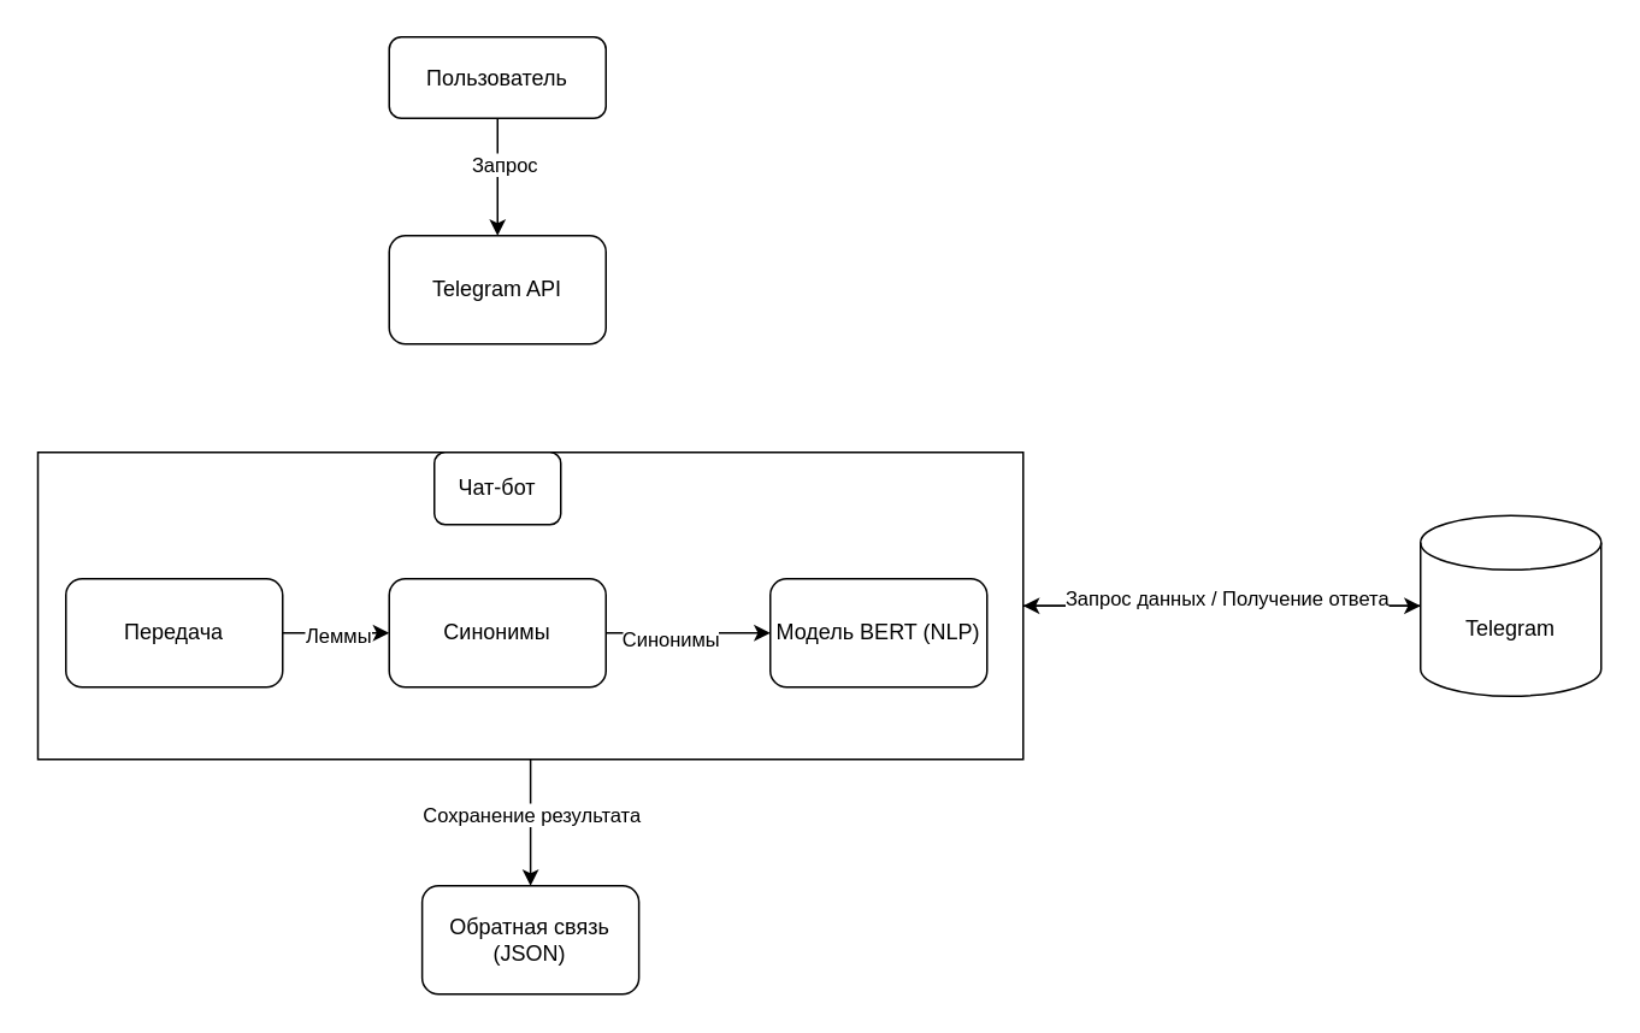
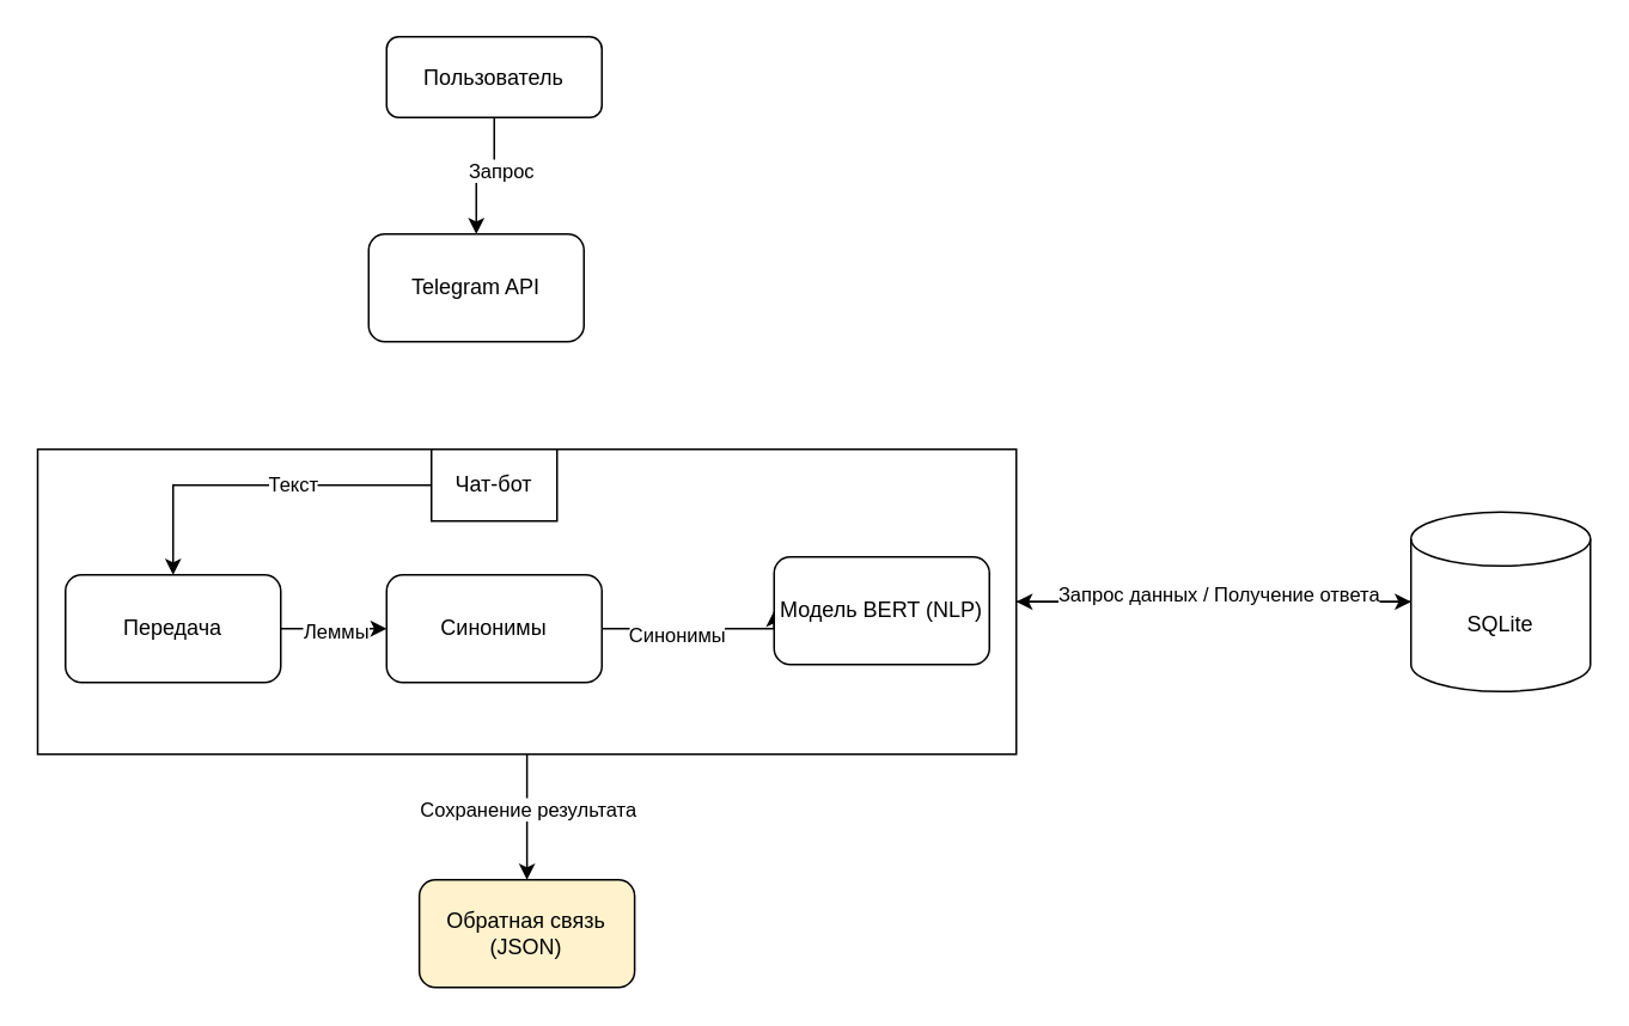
  <mxCell id="0" />
  <mxCell id="1" parent="0" />
  <mxCell id="2" style="edgeStyle=orthogonalEdgeStyle;rounded=0;orthogonalLoop=1;jettySize=auto;html=1;exitX=0.5;exitY=1;exitDx=0;exitDy=0;entryX=0.5;entryY=0;entryDx=0;entryDy=0;" edge="1" parent="1" source="4" target="5"><mxGeometry relative="1" as="geometry" /></mxCell>
  <mxCell id="3" value="Запрос" style="edgeLabel;html=1;align=center;verticalAlign=middle;resizable=0;points=[];" vertex="1" connectable="0" parent="2"><mxGeometry x="-0.24" y="3" relative="1" as="geometry"><mxPoint as="offset" /></mxGeometry></mxCell>
  <mxCell id="4" value="&lt;div&gt;Пользователь&lt;/div&gt;" style="rounded=1;whiteSpace=wrap;html=1;" vertex="1" parent="1"><mxGeometry x="215" y="20" width="120" height="45" as="geometry" /></mxCell>
- <mxCell id="5" value="Telegram API" style="rounded=1;whiteSpace=wrap;html=1;" vertex="1" parent="1"><mxGeometry x="215" y="130" width="120" height="60" as="geometry" /></mxCell>
+ <mxCell id="5" value="Telegram API" style="rounded=1;whiteSpace=wrap;html=1;" vertex="1" parent="1"><mxGeometry x="205" y="130" width="120" height="60" as="geometry" /></mxCell>
  <mxCell id="6" style="edgeStyle=orthogonalEdgeStyle;rounded=0;orthogonalLoop=1;jettySize=auto;html=1;exitX=0.5;exitY=1;exitDx=0;exitDy=0;entryX=0.5;entryY=0;entryDx=0;entryDy=0;" edge="1" parent="1" source="8" target="18"><mxGeometry relative="1" as="geometry" /></mxCell>
  <mxCell id="7" value="&lt;div&gt;Сохранение результата&lt;/div&gt;" style="edgeLabel;html=1;align=center;verticalAlign=middle;resizable=0;points=[];" vertex="1" connectable="0" parent="6"><mxGeometry x="-0.143" relative="1" as="geometry"><mxPoint as="offset" /></mxGeometry></mxCell>
  <mxCell id="8" value="" style="rounded=0;whiteSpace=wrap;html=1;" vertex="1" parent="1"><mxGeometry x="20.5" y="250" width="545.5" height="170" as="geometry" /></mxCell>
  <mxCell id="9" style="edgeStyle=orthogonalEdgeStyle;rounded=0;orthogonalLoop=1;jettySize=auto;html=1;exitX=1;exitY=0.5;exitDx=0;exitDy=0;entryX=0;entryY=0.5;entryDx=0;entryDy=0;" edge="1" parent="1" source="11" target="12"><mxGeometry relative="1" as="geometry"><Array as="points"><mxPoint x="346" y="350" /><mxPoint x="346" y="350" /></Array></mxGeometry></mxCell>
  <mxCell id="10" value="&lt;div&gt;Синонимы&lt;/div&gt;" style="edgeLabel;html=1;align=center;verticalAlign=middle;resizable=0;points=[];" vertex="1" connectable="0" parent="9"><mxGeometry x="-0.233" y="-3" relative="1" as="geometry"><mxPoint as="offset" /></mxGeometry></mxCell>
  <mxCell id="11" value="&lt;div&gt;Синонимы&lt;/div&gt;" style="rounded=1;whiteSpace=wrap;html=1;" vertex="1" parent="1"><mxGeometry x="215" y="320" width="120" height="60" as="geometry" /></mxCell>
- <mxCell id="12" value="&lt;div&gt;&lt;span style=&quot;background-color: transparent; color: light-dark(rgb(0, 0, 0), rgb(255, 255, 255));&quot;&gt;Модель&amp;nbsp;&lt;/span&gt;BERT (NLP)&lt;/div&gt;" style="rounded=1;whiteSpace=wrap;html=1;" vertex="1" parent="1"><mxGeometry x="426" y="320" width="120" height="60" as="geometry" /></mxCell>
+ <mxCell id="12" value="&lt;div&gt;&lt;span style=&quot;background-color: transparent; color: light-dark(rgb(0, 0, 0), rgb(255, 255, 255));&quot;&gt;Модель&amp;nbsp;&lt;/span&gt;BERT (NLP)&lt;/div&gt;" style="rounded=1;whiteSpace=wrap;html=1;" vertex="1" parent="1"><mxGeometry x="431" y="310" width="120" height="60" as="geometry" /></mxCell>
  <mxCell id="13" style="edgeStyle=orthogonalEdgeStyle;rounded=0;orthogonalLoop=1;jettySize=auto;html=1;exitX=1;exitY=0.5;exitDx=0;exitDy=0;entryX=0;entryY=0.5;entryDx=0;entryDy=0;" edge="1" parent="1" source="15" target="11"><mxGeometry relative="1" as="geometry" /></mxCell>
  <mxCell id="14" value="&lt;div&gt;Леммы&lt;/div&gt;" style="edgeLabel;html=1;align=center;verticalAlign=middle;resizable=0;points=[];" vertex="1" connectable="0" parent="13"><mxGeometry y="-1" relative="1" as="geometry"><mxPoint as="offset" /></mxGeometry></mxCell>
  <mxCell id="15" value="&lt;div&gt;Передача&lt;/div&gt;" style="rounded=1;whiteSpace=wrap;html=1;" vertex="1" parent="1"><mxGeometry x="36" y="320" width="120" height="60" as="geometry" /></mxCell>
  <mxCell id="16" style="edgeStyle=orthogonalEdgeStyle;rounded=0;orthogonalLoop=1;jettySize=auto;html=1;exitX=0;exitY=0.5;exitDx=0;exitDy=0;exitPerimeter=0;" edge="1" parent="1" source="17" target="8"><mxGeometry relative="1" as="geometry" /></mxCell>
- <mxCell id="17" value="Telegram" style="shape=cylinder3;whiteSpace=wrap;html=1;boundedLbl=1;backgroundOutline=1;size=15;" vertex="1" parent="1"><mxGeometry x="786" y="285" width="100" height="100" as="geometry" /></mxCell>
- <mxCell id="18" value="&lt;div&gt;Обратная связь (JSON)&lt;/div&gt;" style="rounded=1;whiteSpace=wrap;html=1;" vertex="1" parent="1"><mxGeometry x="233.25" y="490" width="120" height="60" as="geometry" /></mxCell>
- <mxCell id="21" value="Чат-бот" style="whiteSpace=wrap;html=1;rounded=1;" vertex="1" parent="1"><mxGeometry x="240" y="250" width="70" height="40" as="geometry" /></mxCell>
+ <mxCell id="17" value="SQLite" style="shape=cylinder3;whiteSpace=wrap;html=1;boundedLbl=1;backgroundOutline=1;size=15;" vertex="1" parent="1"><mxGeometry x="786" y="285" width="100" height="100" as="geometry" /></mxCell>
+ <mxCell id="18" value="&lt;div&gt;Обратная связь (JSON)&lt;/div&gt;" style="rounded=1;whiteSpace=wrap;html=1;fillColor=#fff2cc;" vertex="1" parent="1"><mxGeometry x="233.25" y="490" width="120" height="60" as="geometry" /></mxCell>
+ <mxCell id="19" style="edgeStyle=orthogonalEdgeStyle;rounded=0;orthogonalLoop=1;jettySize=auto;html=1;exitX=0;exitY=0.5;exitDx=0;exitDy=0;entryX=0.5;entryY=0;entryDx=0;entryDy=0;" edge="1" parent="1" source="21" target="15"><mxGeometry relative="1" as="geometry" /></mxCell>
+ <mxCell id="20" value="&lt;div&gt;Текст&lt;/div&gt;" style="edgeLabel;html=1;align=center;verticalAlign=middle;resizable=0;points=[];" vertex="1" connectable="0" parent="19"><mxGeometry x="-0.195" y="-1" relative="1" as="geometry"><mxPoint as="offset" /></mxGeometry></mxCell>
+ <mxCell id="21" value="Чат-бот" style="whiteSpace=wrap;html=1;" vertex="1" parent="1"><mxGeometry x="240" y="250" width="70" height="40" as="geometry" /></mxCell>
  <mxCell id="22" style="edgeStyle=orthogonalEdgeStyle;rounded=0;orthogonalLoop=1;jettySize=auto;html=1;exitX=1;exitY=0.5;exitDx=0;exitDy=0;entryX=0;entryY=0.5;entryDx=0;entryDy=0;entryPerimeter=0;" edge="1" parent="1" source="8" target="17"><mxGeometry relative="1" as="geometry" /></mxCell>
  <mxCell id="23" value="&lt;div&gt;Запрос данных / Получение ответа&lt;/div&gt;" style="edgeLabel;html=1;align=center;verticalAlign=middle;resizable=0;points=[];" vertex="1" connectable="0" parent="22"><mxGeometry x="-0.371" y="2" relative="1" as="geometry"><mxPoint x="43" y="-3" as="offset" /></mxGeometry></mxCell>
